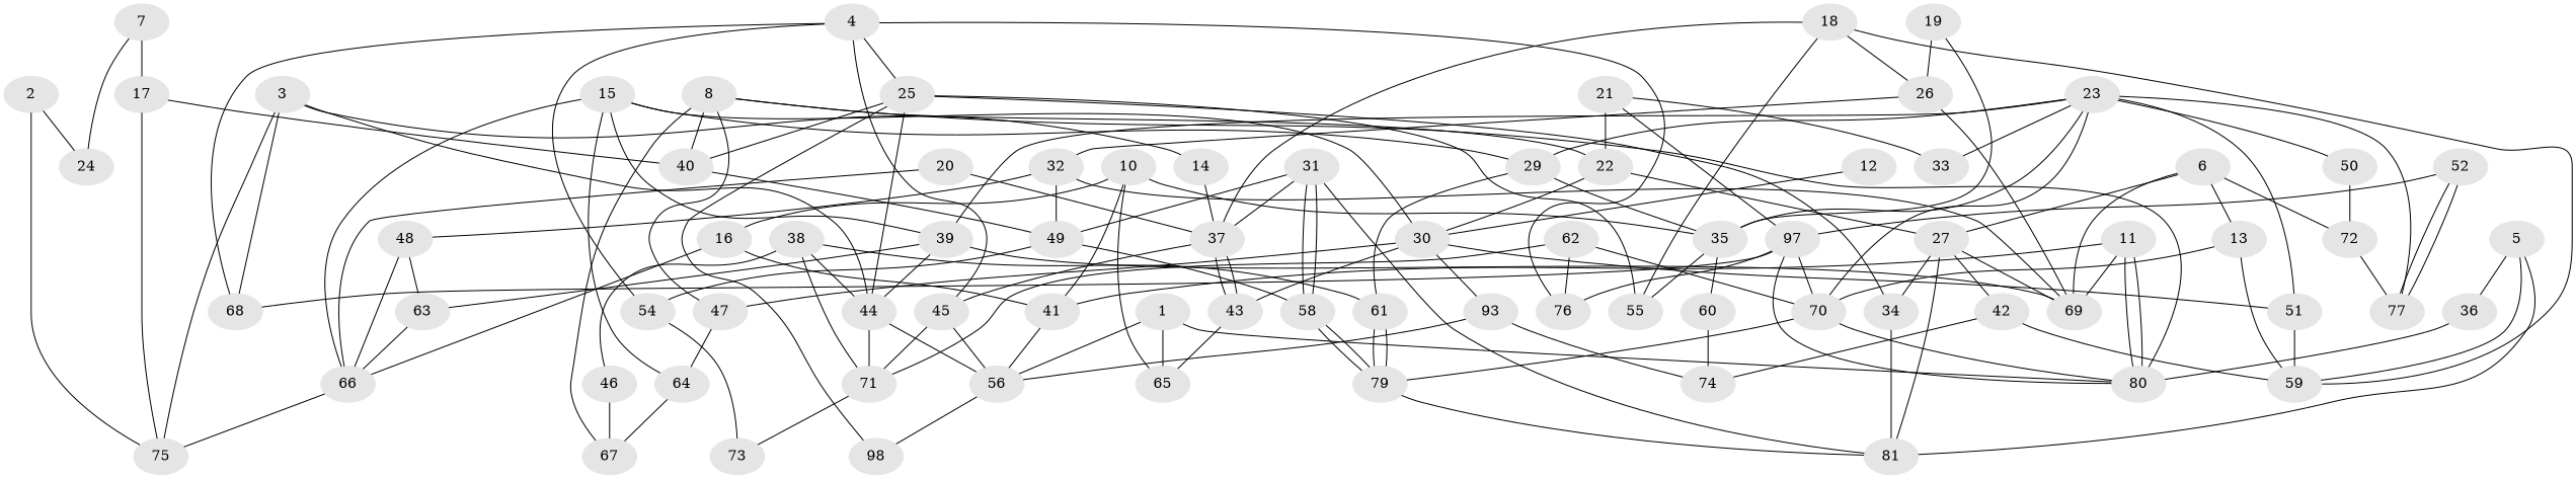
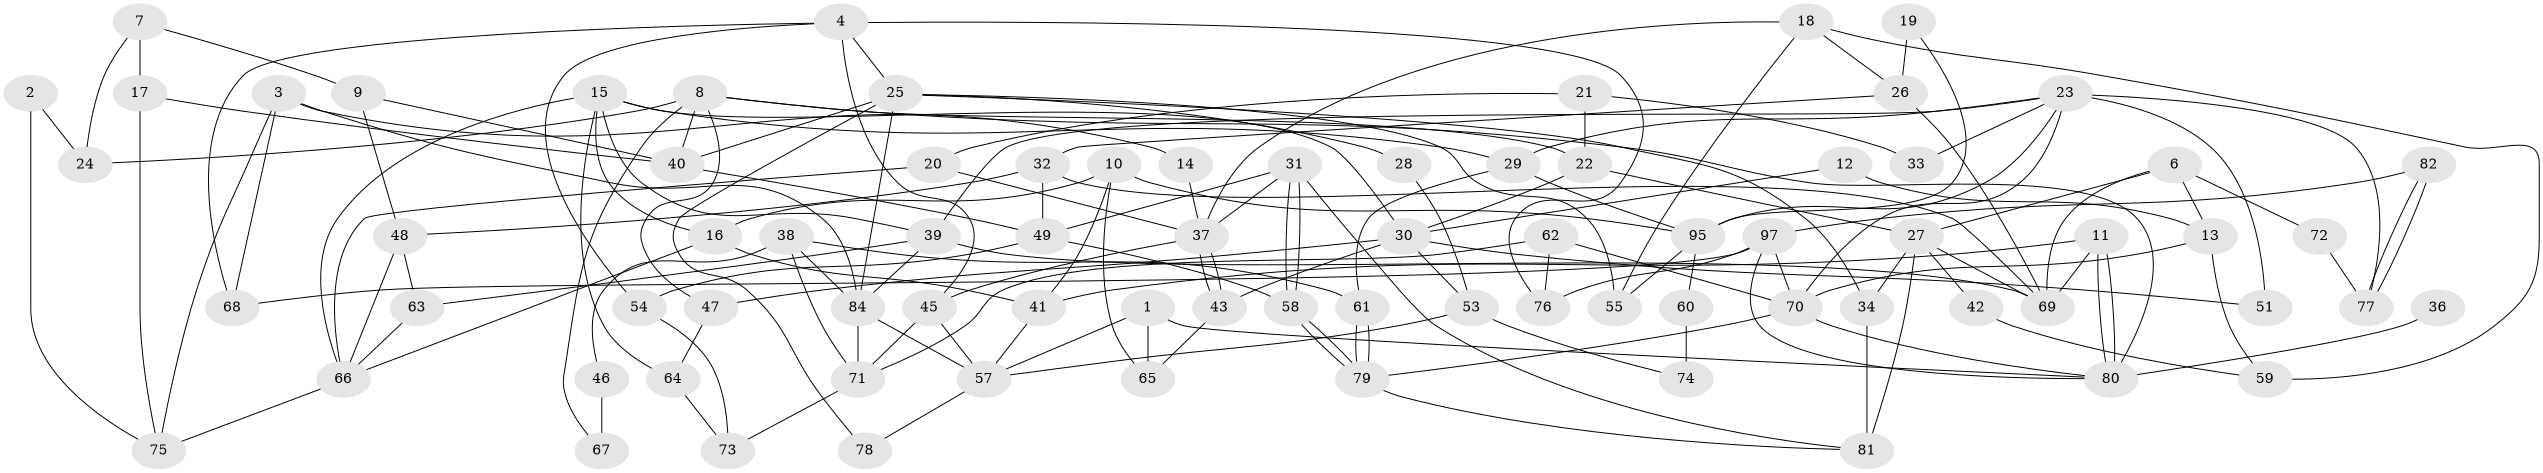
  graph {
    node [color=gray90 style=filled]
    1
-   56
+   56 [label=57]
    65
    80
-   78 [label=98]
+   78
    2
    24
    75
    3
    14
-   44
+   44 [label=84]
    68
    37
    71
    4
    25
    45
    54
    76
    40
    55
+   28
    34
    73
-   5
    36
    59
    81
    6
    13
    27
    69
    72
    70
    42
    77
    7
+   9
    17
    48
    8
    22
    47
    67
    30
    49
    64
    66
    63
    10
    16
-   35
+   35 [label=95]
    41
    60
    11
    12
    51
-   53 [label=93]
+   53
    43
    79
    15
    29
    39
    61
    18
    26
    32
    19
    20
    21
    33
    n72 [label=97]
    23
-   50
    74
    31
    58
    38
    46
-   52
+   52 [label=82]
    62
    1 -- 56
    1 -- 65
    1 -- 80
    56 -- 78
    2 -- 24
    2 -- 75
    3 -- 75
    3 -- 14
    3 -- 44
    3 -- 68
    14 -- 37
    44 -- 56
    44 -- 71
    37 -- 45
    37 -- 43
    37 -- 43
    71 -- 73
    4 -- 68
    4 -- 25
    4 -- 45
    4 -- 54
    4 -- 76
    25 -- 78
    25 -- 44
    25 -- 40
    25 -- 55
+   25 -- 28
    25 -- 34
    45 -- 56
    45 -- 71
    54 -- 73
    40 -- 49
+   28 -- 53
    34 -- 81
-   5 -- 36
-   5 -- 59
-   5 -- 81
    36 -- 80
    6 -- 13
    6 -- 27
    6 -- 69
    6 -- 72
    13 -- 59
    13 -- 70
    27 -- 34
    27 -- 81
    27 -- 69
    27 -- 42
    72 -- 77
    70 -- 80
    70 -- 79
    42 -- 59
-   42 -- 74
    7 -- 24
+   7 -- 9
    7 -- 17
+   9 -- 40
+   9 -- 48
    17 -- 75
    17 -- 40
    48 -- 66
    48 -- 63
    8 -- 80
+   8 -- 24
    8 -- 40
    8 -- 22
    8 -- 47
    8 -- 67
    22 -- 27
    22 -- 30
    47 -- 64
    30 -- 47
    30 -- 51
    30 -- 53
    30 -- 43
    49 -- 54
    49 -- 58
-   64 -- 67
+   64 -- 73
    66 -- 75
    63 -- 66
    10 -- 65
    10 -- 16
    10 -- 35
    10 -- 41
    16 -- 66
    16 -- 41
    35 -- 55
    35 -- 60
    41 -- 56
    60 -- 74
    11 -- 80
    11 -- 80
    11 -- 69
    11 -- 41
+   12 -- 13
    12 -- 30
-   51 -- 59
    53 -- 56
    53 -- 74
    43 -- 65
    79 -- 81
    15 -- 30
    15 -- 64
    15 -- 66
+   15 -- 16
    15 -- 29
    15 -- 39
    29 -- 35
    29 -- 61
    39 -- 44
    39 -- 69
    39 -- 63
    61 -- 79
    61 -- 79
    18 -- 37
    18 -- 55
    18 -- 59
    18 -- 26
    26 -- 69
    26 -- 32
    32 -- 69
    32 -- 48
    32 -- 49
    19 -- 35
    19 -- 26
    20 -- 37
    20 -- 66
    21 -- 22
    21 -- 33
-   21 -- n72
+   21 -- 20
    n72 -- 80
    n72 -- 68
    n72 -- 76
    n72 -- 70
    23 -- 70
    23 -- 77
    23 -- 35
    23 -- 51
    23 -- 29
    23 -- 39
    23 -- 33
-   23 -- 50
-   50 -- 72
    31 -- 37
    31 -- 81
    31 -- 49
    31 -- 58
    31 -- 58
    58 -- 79
    58 -- 79
    38 -- 44
    38 -- 71
    38 -- 61
    38 -- 46
    46 -- 67
    52 -- 77
    52 -- 77
    52 -- n72
    62 -- 71
    62 -- 76
    62 -- 70
  }
